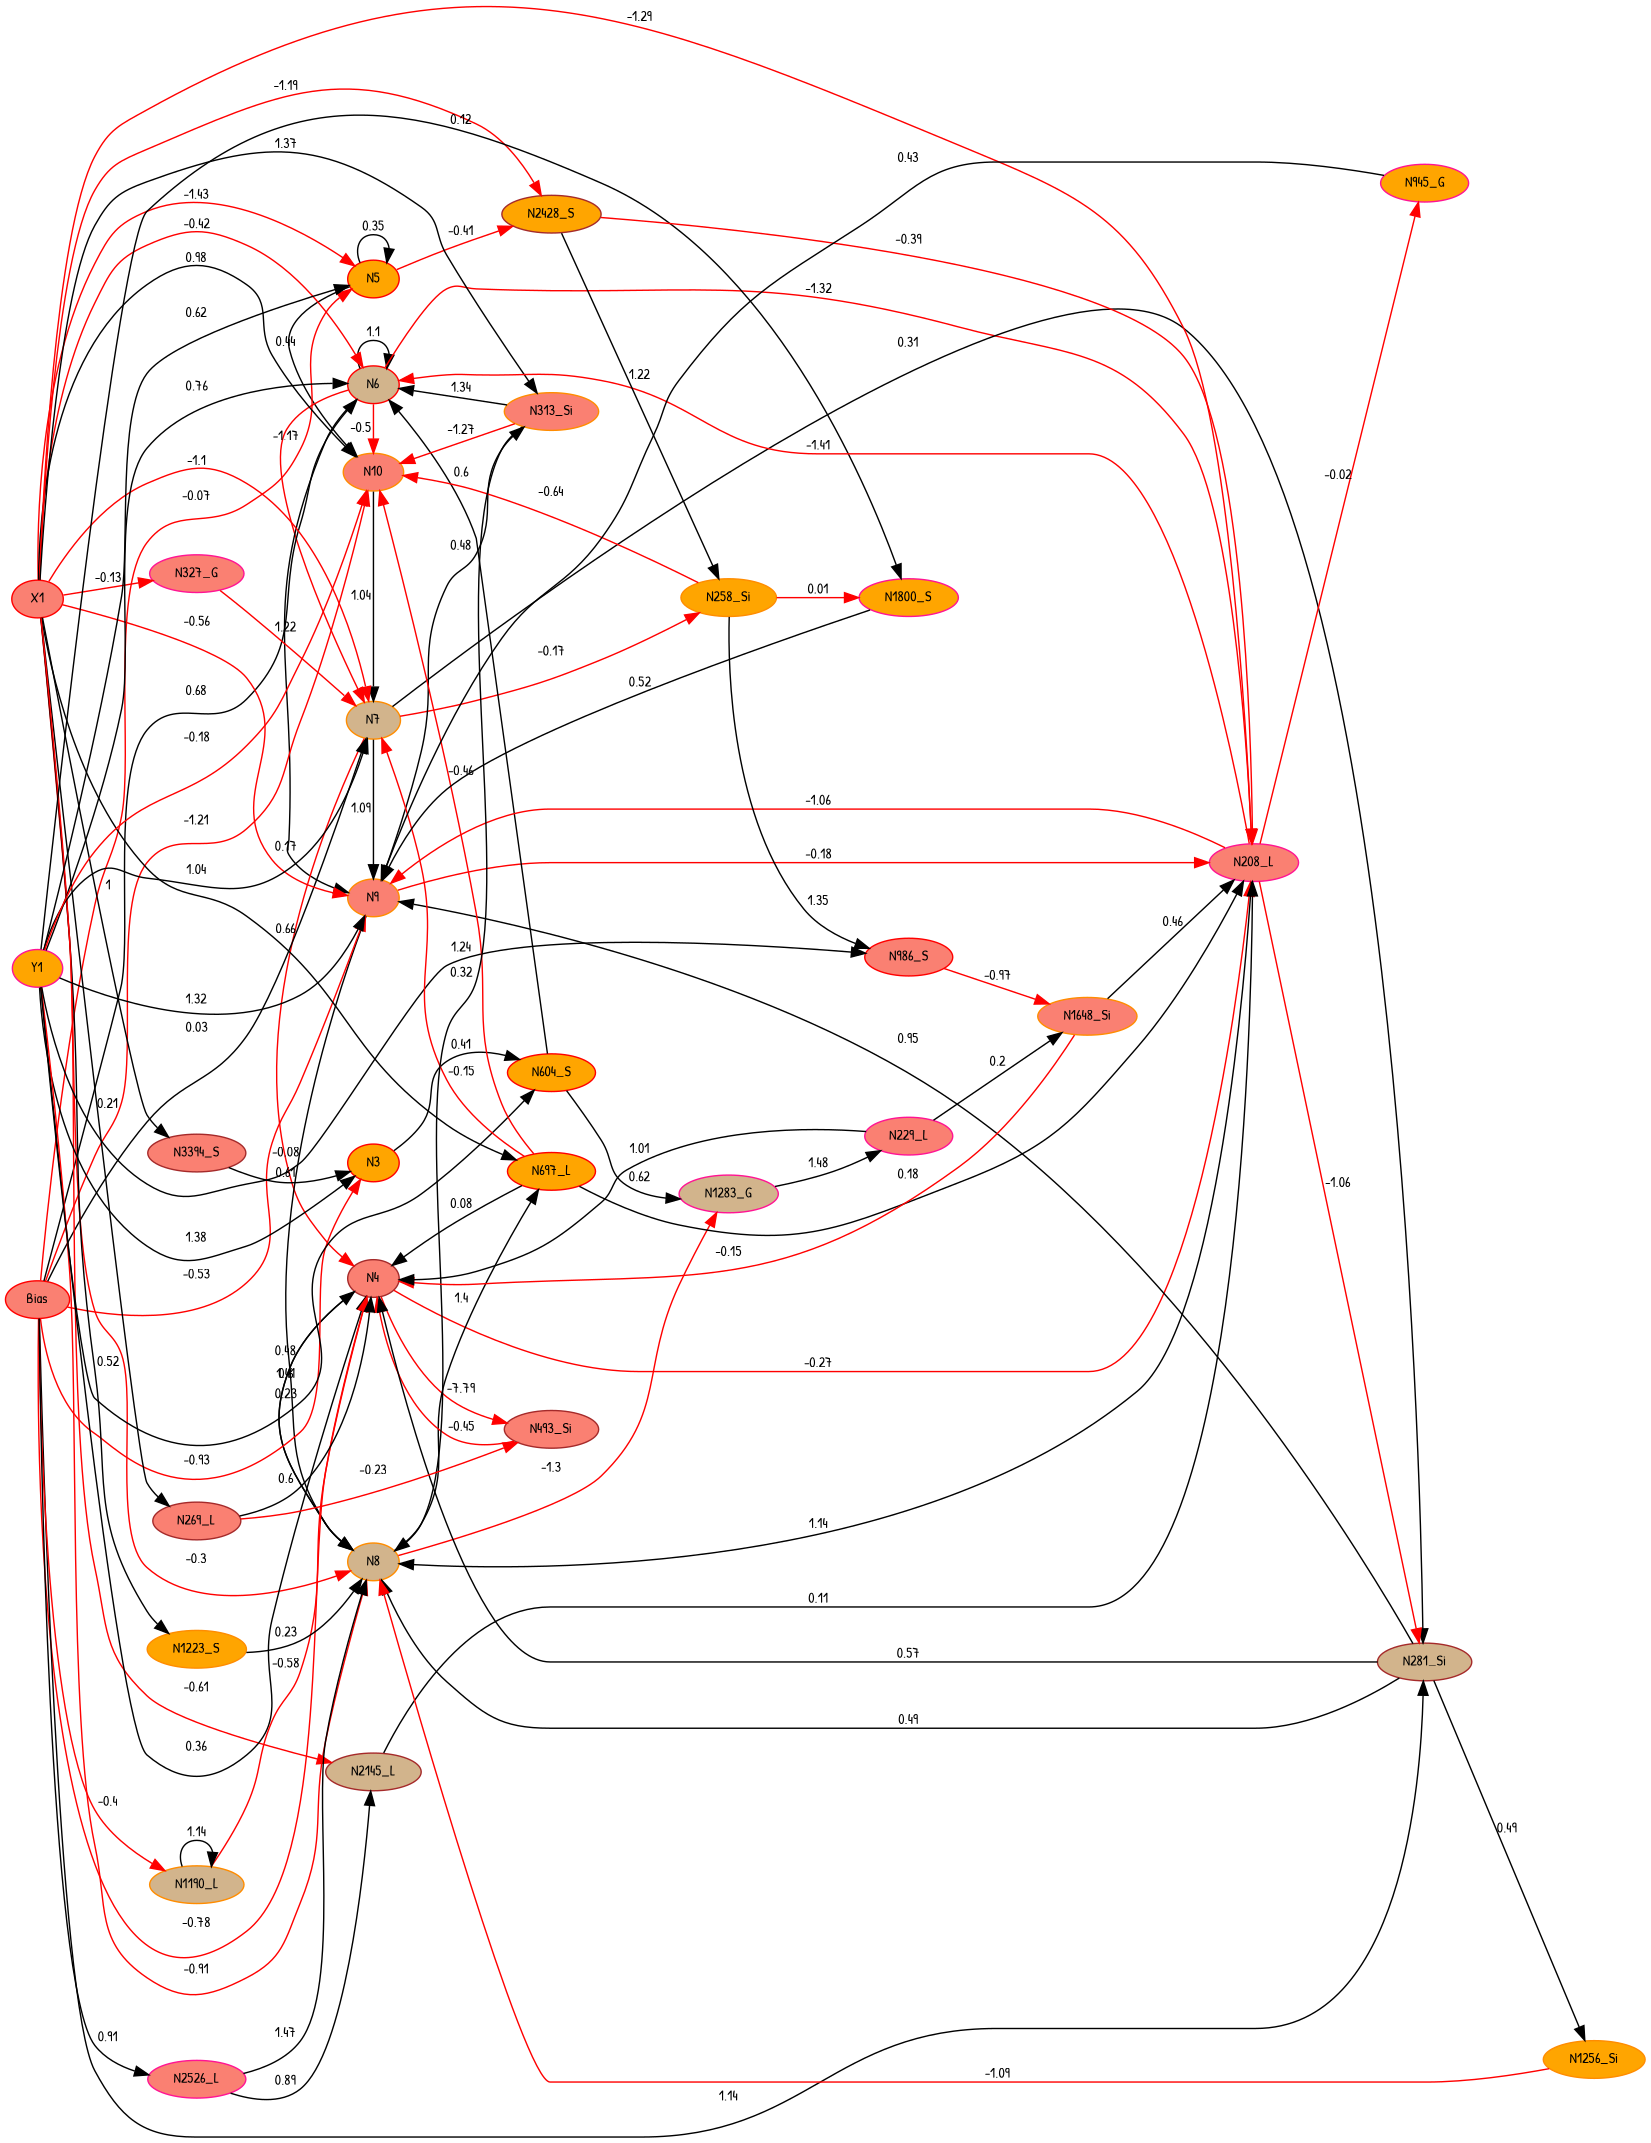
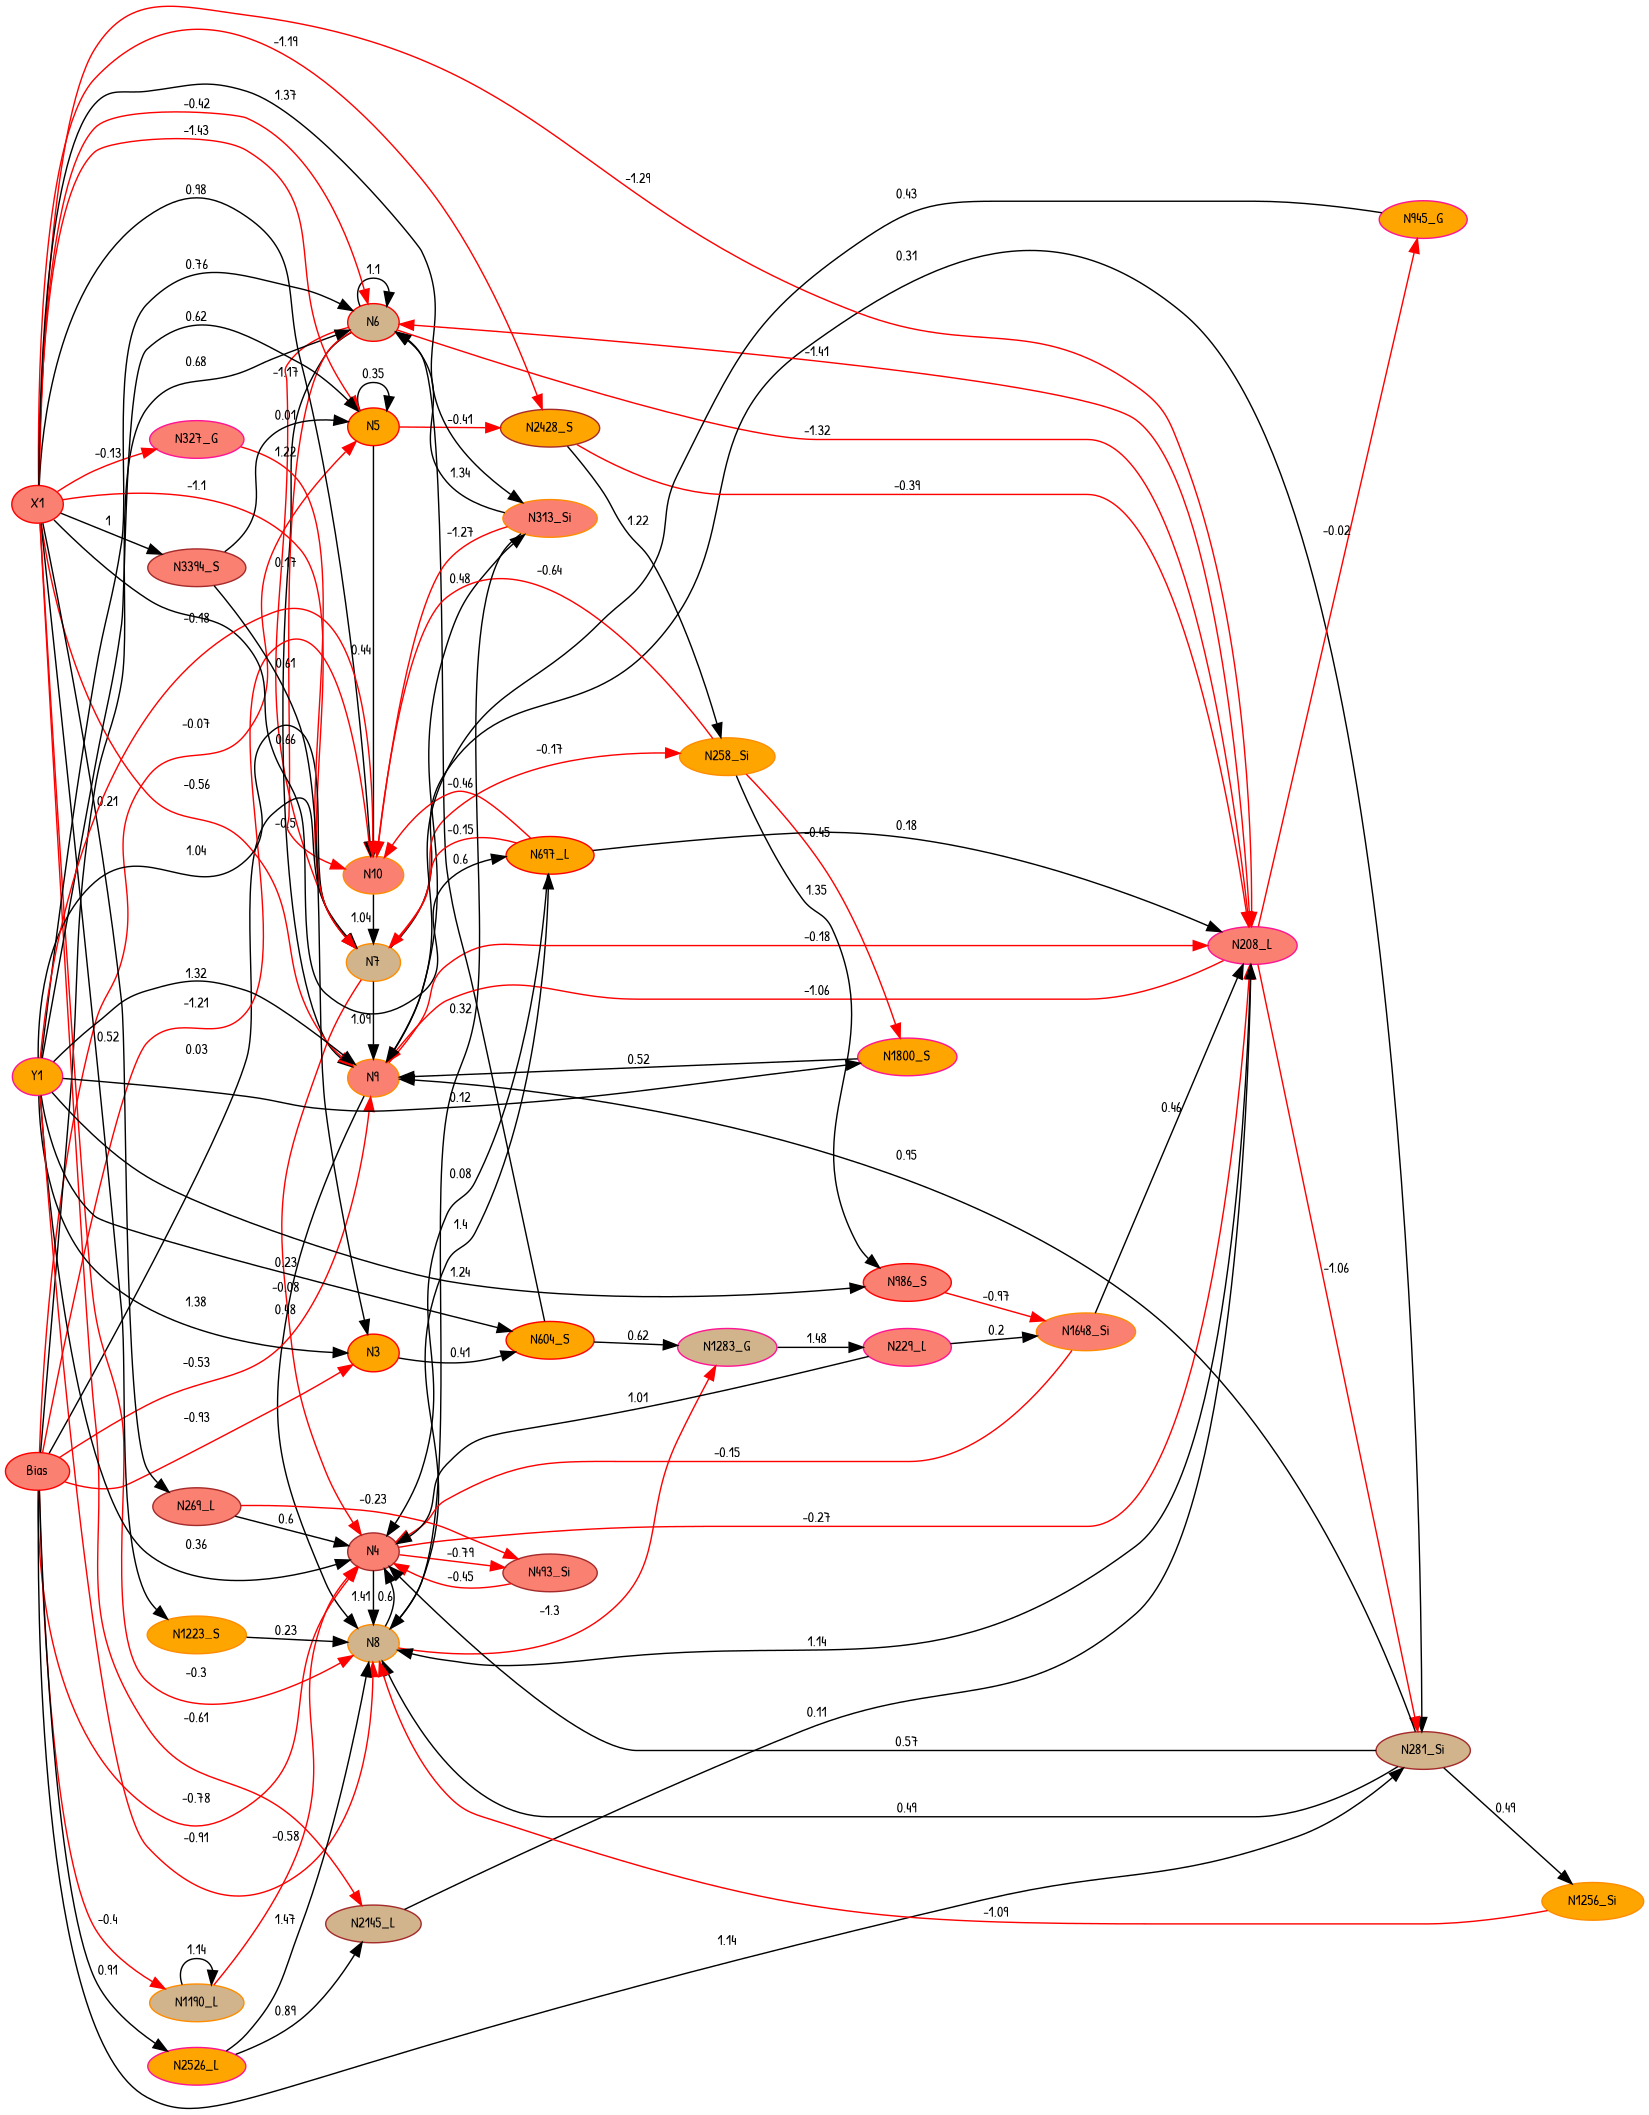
  digraph {
    fontname="Patrick Hand"
    rankdir=LR
    node [color=darkorange fillcolor=salmon fontname="Patrick Hand" fontsize=10 shape=ellipse style=filled]
    edge [color=black fontname="Patrick Hand" fontsize=10]
    N3 [color=red fillcolor=orange height=0.1 width=0.1]
    N4 [color=brown height=0.1 width=0.1]
    N5 [color=red fillcolor=orange height=0.1 width=0.1]
    N6 [color=red fillcolor=tan height=0.1 width=0.1]
    N7 [fillcolor=tan height=0.1 width=0.1]
    N8 [fillcolor=tan height=0.1 width=0.1]
    N9 [height=0.1 width=0.1]
    N10 [height=0.1 width=0.1]
    n9 [color=red height=0.1 label=Bias width=0.1]
    n10 [color=red height=0.1 label=X1 width=0.1]
    n11 [color=deeppink fillcolor=orange height=0.1 label=Y1 width=0.1]
    n12 [color=red fillcolor=orange height=0.1 label=N604_S width=0.1]
    n13 [color=deeppink height=0.1 label=N208_L width=0.1]
    n14 [color=brown height=0.1 label=N493_Si width=0.1]
    n15 [color=brown fillcolor=orange height=0.1 label=N2428_S width=0.1]
    n16 [color=brown fillcolor=tan height=0.1 label=N281_Si width=0.1]
    n17 [fillcolor=orange height=0.1 label=N258_Si width=0.1]
    n18 [color=red fillcolor=orange height=0.1 label=N697_L width=0.1]
    n19 [color=deeppink fillcolor=tan height=0.1 label=N1283_G width=0.1]
    n20 [height=0.1 label=N313_Si width=0.1]
    n21 [fillcolor=tan height=0.1 label=N1190_L width=0.1]
-   n22 [color=deeppink height=0.1 label=N2526_L width=0.1]
+   n22 [color=deeppink fillcolor=orange height=0.1 label=N2526_L width=0.1]
    n23 [color=brown height=0.1 label=N269_L width=0.1]
    n24 [color=deeppink height=0.1 label=N327_G width=0.1]
    n25 [fillcolor=orange height=0.1 label=N1223_S width=0.1]
    n26 [color=brown fillcolor=tan height=0.1 label=N2145_L width=0.1]
    n27 [color=brown height=0.1 label=N3394_S width=0.1]
    n28 [color=red height=0.1 label=N986_S width=0.1]
    n29 [color=deeppink fillcolor=orange height=0.1 label=N1800_S width=0.1]
    n30 [fillcolor=orange height=0.1 label=N1256_Si width=0.1]
    n31 [color=deeppink fillcolor=orange height=0.1 label=N945_G width=0.1]
    n32 [height=0.1 label=N1648_Si width=0.1]
    n33 [color=deeppink height=0.1 label=N229_L width=0.1]
    subgraph sub_1 {
      rank=same
      N3
      N4
      N5
      N6
      N7
      N8
      N9
      N10
    }
    subgraph sub_2 {
      rank=same
      n9
      n10
      n11
    }
    N3 -> n12 [label=0.41]
    N4 -> N8 [label=1.41]
    N4 -> n13 [arrowType=inv color=red label=-0.27]
-   N4 -> n14 [arrowType=inv color=red label=-7.79]
+   N4 -> n14 [arrowType=inv color=red label=-0.79]
    N5 -> N5 [label=0.35]
    N5 -> N10 [label=0.44]
    N5 -> n15 [arrowType=inv color=red label=-0.41]
    N6 -> N6 [label=1.1]
    N6 -> N7 [arrowType=inv color=red label=-1.17]
    N6 -> N9 [label=0.17]
    N6 -> N10 [arrowType=inv color=red label=-0.5]
    N6 -> n13 [arrowType=inv color=red label=-1.32]
    N7 -> N4 [arrowType=inv color=red label=-0.08]
    N7 -> N9 [label=1.09]
    N7 -> n16 [label=0.31]
    N7 -> n17 [arrowType=inv color=red label=-0.17]
    N8 -> N4 [label=0.6]
    N8 -> n18 [label=1.4]
    N8 -> n19 [arrowType=inv color=red label=-1.3]
    N9 -> N8 [label=0.48]
    N9 -> n13 [arrowType=inv color=red label=-0.18]
    N9 -> n20 [label=0.48]
    N10 -> N7 [label=1.04]
    n9 -> N3 [arrowType=inv color=red label=-0.93]
    n9 -> N4 [arrowType=inv color=red label=-0.78]
    n9 -> N5 [arrowType=inv color=red label=-0.07]
    n9 -> N6 [label=0.68]
    n9 -> N7 [label=0.03]
    n9 -> N9 [arrowType=inv color=red label=-0.53]
    n9 -> N10 [arrowType=inv color=red label=-1.21]
    n9 -> n16 [label=1.14]
    n9 -> n21 [arrowType=inv color=red label=-0.4]
    n9 -> n22 [label=0.91]
    n10 -> N5 [arrowType=inv color=red label=-1.43]
    n10 -> N6 [arrowType=inv color=red label=-0.42]
    n10 -> N7 [arrowType=inv color=red label=-1.1]
    n10 -> N8 [arrowType=inv color=red label=-0.3]
    n10 -> N9 [arrowType=inv color=red label=-0.56]
    n10 -> N10 [label=0.98]
    n10 -> n11 [style=invis color="" fontsize=""]
    n10 -> n13 [arrowType=inv color=red label=-1.29]
    n10 -> n15 [arrowType=inv color=red label=-1.19]
    n10 -> n18 [label=0.66]
    n10 -> n20 [label=1.37]
    n10 -> n23 [label=0.21]
    n10 -> n24 [arrowType=inv color=red label=-0.13]
    n10 -> n25 [label=0.52]
    n10 -> n26 [arrowType=inv color=red label=-0.61]
    n10 -> n27 [label=1]
    n11 -> N3 [label=1.38]
    n11 -> N4 [label=0.36]
    n11 -> N5 [label=0.62]
    n11 -> N6 [label=0.76]
    n11 -> N7 [label=1.04]
    n11 -> N8 [arrowType=inv color=red label=-0.91]
    n11 -> N9 [label=1.32]
    n11 -> N10 [arrowType=inv color=red label=-0.18]
    n11 -> n9 [style=invis color="" fontsize=""]
    n11 -> n12 [label=0.23]
    n11 -> n28 [label=1.24]
    n11 -> n29 [label=0.12]
    n12 -> N6 [label=0.6]
    n12 -> n19 [label=0.62]
    n13 -> N6 [arrowType=inv color=red label=-1.41]
    n13 -> N8 [label=1.14]
    n13 -> N9 [arrowType=inv color=red label=-1.06]
    n13 -> n16 [arrowType=inv color=red label=-1.06]
    n13 -> n31 [arrowType=inv color=red label=-0.02]
    n14 -> N4 [arrowType=inv color=red label=-0.45]
    n15 -> n13 [arrowType=inv color=red label=-0.39]
    n15 -> n17 [label=1.22]
    n16 -> N4 [label=0.57]
    n16 -> N8 [label=0.49]
    n16 -> N9 [label=0.95]
    n16 -> n30 [label=0.49]
    n17 -> N10 [arrowType=inv color=red label=-0.64]
    n17 -> n28 [label=1.35]
-   n17 -> n29 [arrowType=inv color=red label=0.01]
+   n17 -> n29 [arrowType=inv color=red label=-0.45]
    n18 -> N4 [label=0.08]
    n18 -> N7 [arrowType=inv color=red label=-0.15]
    n18 -> N10 [arrowType=inv color=red label=-0.46]
    n18 -> n13 [label=0.18]
    n19 -> n33 [label=1.48]
    n20 -> N6 [label=1.34]
    n20 -> N8 [label=0.32]
    n20 -> N10 [arrowType=inv color=red label=-1.27]
    n21 -> N4 [arrowType=inv color=red label=-0.58]
    n21 -> n21 [label=1.14]
    n22 -> N8 [label=1.47]
    n22 -> n26 [label=0.89]
    n23 -> N4 [label=0.6]
    n23 -> n14 [arrowType=inv color=red label=-0.23]
    n24 -> N7 [color=red label=1.22]
    n25 -> N8 [label=0.23]
    n26 -> n13 [label=0.11]
    n27 -> N3 [label=0.61]
+   n27 -> N5 [label=0.01]
    n28 -> n32 [arrowType=inv color=red label=-0.97]
    n29 -> N9 [label=0.52]
    n30 -> N8 [arrowType=inv color=red label=-1.09]
    n31 -> N9 [label=0.43]
    n32 -> N4 [arrowType=inv color=red label=-0.15]
    n32 -> n13 [label=0.46]
    n33 -> N4 [label=1.01]
    n33 -> n32 [label=0.2]
  }
